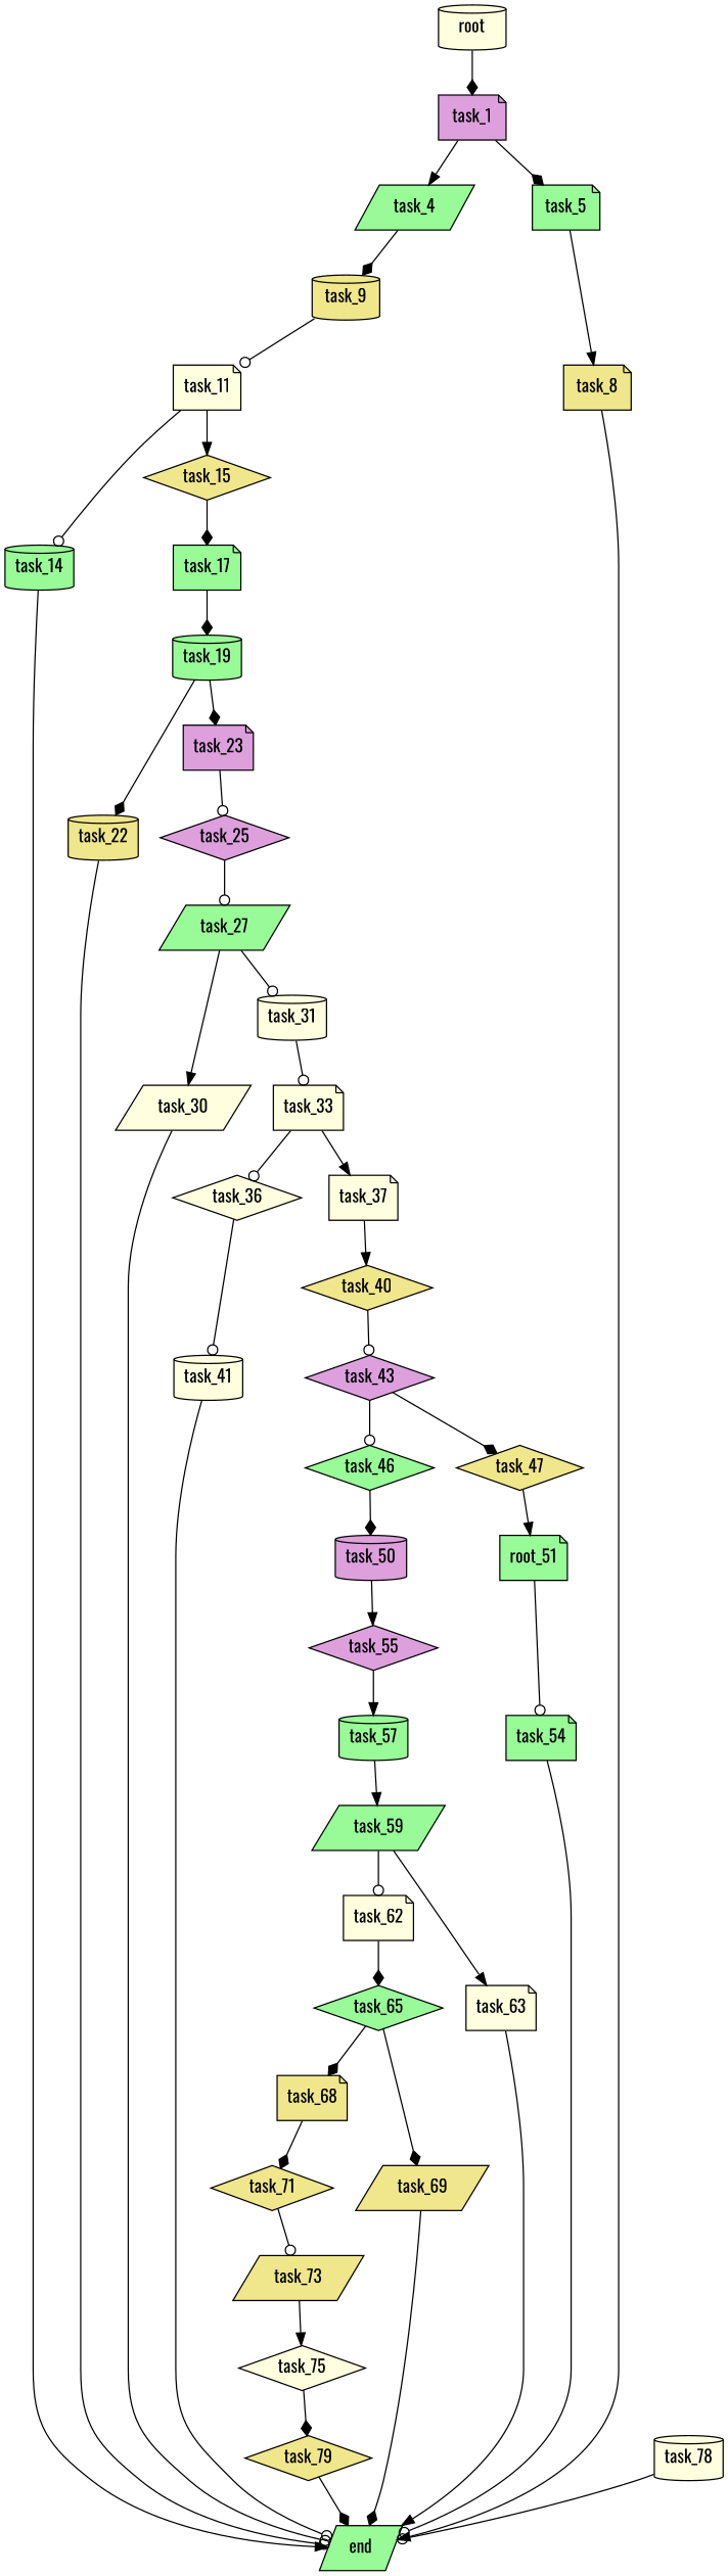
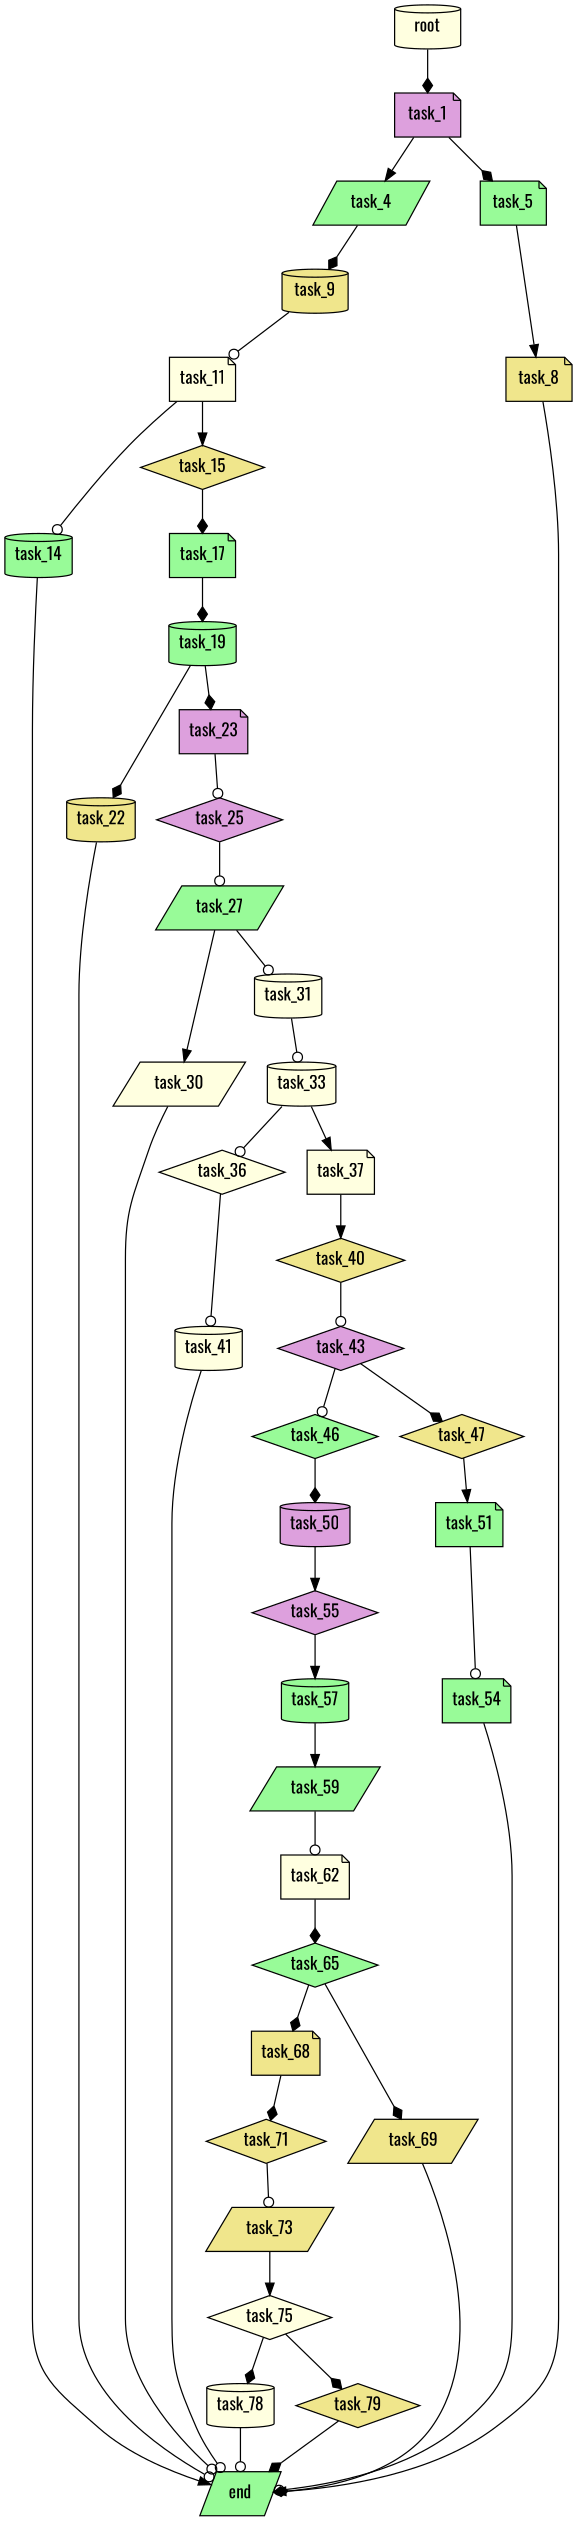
  digraph {
    fontname=Oswald
    node [fillcolor=palegreen fontname=Oswald shape=note style=filled]
    edge [arrowhead=odot fontname=Oswald]
    root [fillcolor=lightyellow shape=cylinder]
    task_1 [fillcolor=plum]
    task_4 [shape=parallelogram]
    task_5
    task_9 [fillcolor=khaki shape=cylinder]
    task_8 [fillcolor=khaki]
    task_11 [fillcolor=lightyellow]
    end [shape=parallelogram]
    task_14 [shape=cylinder]
    task_15 [fillcolor=khaki shape=diamond]
    task_17
    task_19 [shape=cylinder]
    task_22 [fillcolor=khaki shape=cylinder]
    task_23 [fillcolor=plum]
    task_25 [fillcolor=plum shape=diamond]
    task_27 [shape=parallelogram]
    task_30 [fillcolor=lightyellow shape=parallelogram]
    task_31 [fillcolor=lightyellow shape=cylinder]
-   task_33 [fillcolor=lightyellow]
+   task_33 [fillcolor=lightyellow shape=cylinder]
    task_36 [fillcolor=lightyellow shape=diamond]
    task_37 [fillcolor=lightyellow]
    task_41 [fillcolor=lightyellow shape=cylinder]
    task_40 [fillcolor=khaki shape=diamond]
    task_43 [fillcolor=plum shape=diamond]
    task_46 [shape=diamond]
    task_47 [fillcolor=khaki shape=diamond]
    task_50 [fillcolor=plum shape=cylinder]
-   task_51 [label=root_51]
+   task_51
    task_55 [fillcolor=plum shape=diamond]
    task_54
    task_57 [shape=cylinder]
    task_59 [shape=parallelogram]
    task_62 [fillcolor=lightyellow]
-   task_63 [fillcolor=lightyellow]
    task_65 [shape=diamond]
    task_68 [fillcolor=khaki]
    task_69 [fillcolor=khaki shape=parallelogram]
    task_71 [fillcolor=khaki shape=diamond]
    task_73 [fillcolor=khaki shape=parallelogram]
    task_75 [fillcolor=lightyellow shape=diamond]
    task_78 [fillcolor=lightyellow shape=cylinder]
    task_79 [fillcolor=khaki shape=diamond]
    root -> task_1 [arrowhead=diamond]
    task_1 -> task_4 [arrowhead=normal]
    task_1 -> task_5 [arrowhead=diamond]
    task_4 -> task_9 [arrowhead=diamond]
    task_5 -> task_8 [arrowhead=normal]
    task_9 -> task_11
    task_8 -> end [arrowhead=normal]
    task_11 -> task_14
    task_11 -> task_15 [arrowhead=normal]
    task_14 -> end [arrowhead=normal]
    task_15 -> task_17 [arrowhead=diamond]
    task_17 -> task_19 [arrowhead=diamond]
    task_19 -> task_22 [arrowhead=diamond]
    task_19 -> task_23 [arrowhead=diamond]
    task_22 -> end
    task_23 -> task_25
    task_25 -> task_27
    task_27 -> task_30 [arrowhead=normal]
    task_27 -> task_31
    task_30 -> end
    task_31 -> task_33
    task_33 -> task_36
    task_33 -> task_37 [arrowhead=normal]
    task_36 -> task_41
    task_37 -> task_40 [arrowhead=normal]
    task_41 -> end
    task_40 -> task_43
    task_43 -> task_46
    task_43 -> task_47 [arrowhead=diamond]
    task_46 -> task_50 [arrowhead=diamond]
    task_47 -> task_51 [arrowhead=normal]
    task_50 -> task_55 [arrowhead=normal]
    task_51 -> task_54
    task_55 -> task_57 [arrowhead=normal]
    task_54 -> end
    task_57 -> task_59 [arrowhead=normal]
    task_59 -> task_62
-   task_59 -> task_63 [arrowhead=normal]
    task_62 -> task_65 [arrowhead=diamond]
-   task_63 -> end [arrowhead=normal]
    task_65 -> task_68 [arrowhead=diamond]
    task_65 -> task_69 [arrowhead=diamond]
    task_68 -> task_71 [arrowhead=diamond]
    task_69 -> end [arrowhead=diamond]
    task_71 -> task_73
    task_73 -> task_75 [arrowhead=normal]
+   task_75 -> task_78 [arrowhead=diamond]
    task_75 -> task_79 [arrowhead=diamond]
    task_78 -> end
    task_79 -> end [arrowhead=diamond]
  }
